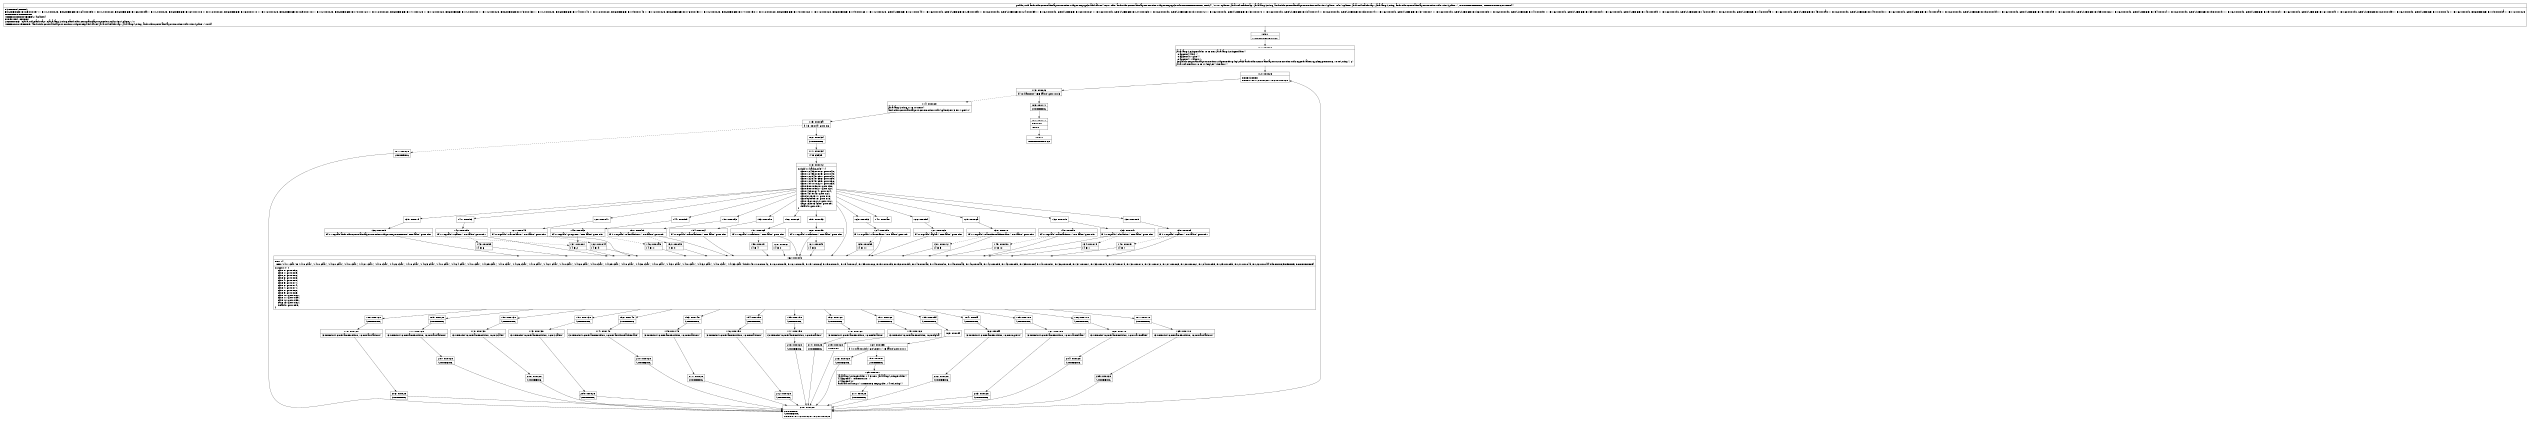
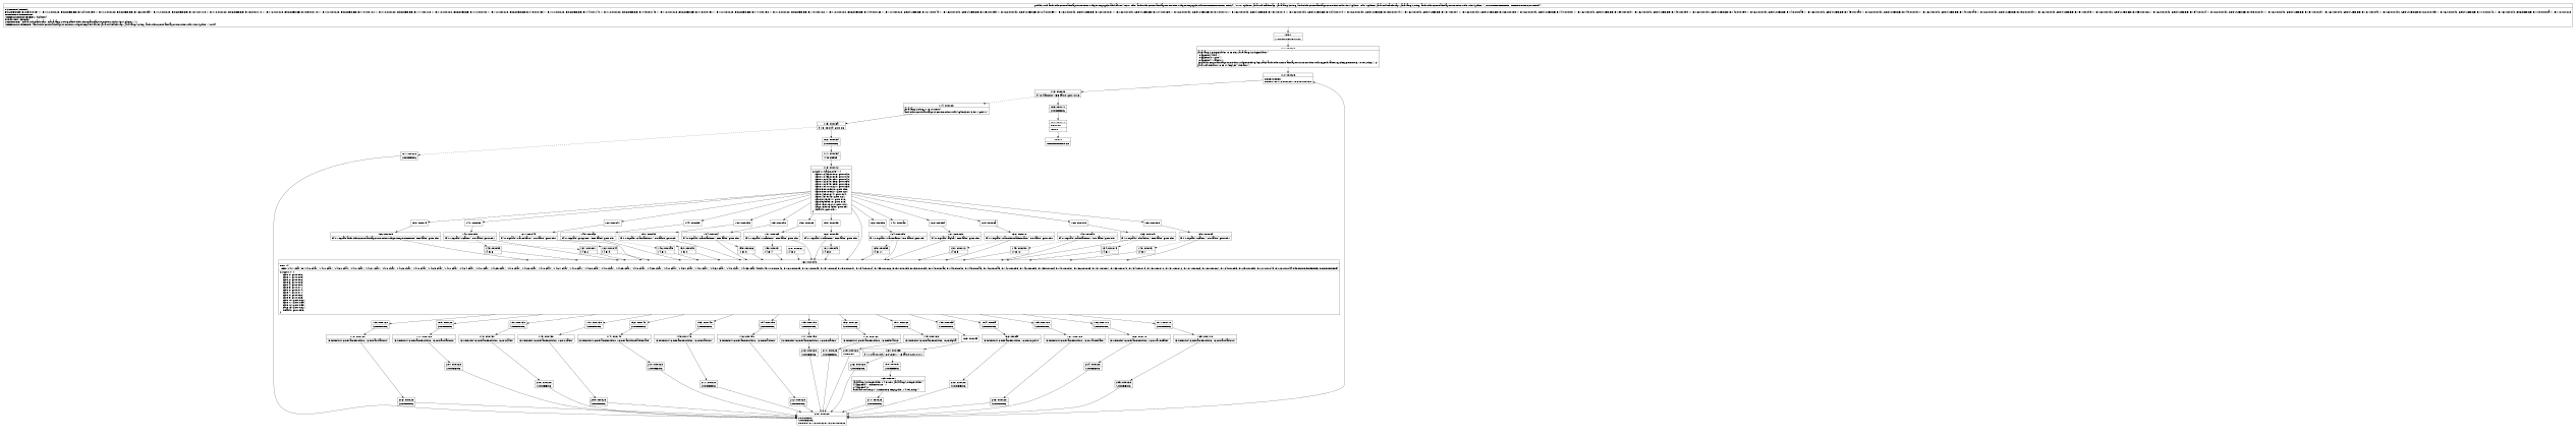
  digraph {
    node [shape=record]
    n1 [label="{109\:\ ?|MTH_ENTER_BLOCK\l}"]
    n2 [label="{111\:\ 0x0000|java.lang.StringBuilder r0 = new java.lang.StringBuilder()\lr0.append(\"add \")\lr0.append(r7.size())\lr0.append(\" values\")\landroidx.constraintlayout.motion.widget.Debug.logStack(androidx.constraintlayout.core.motion.utils.TypedValues.CycleType.NAME, r0.toString(), 2)\ljava.util.Iterator r0 = r7.keySet().iterator()\l}"]
    n3 [label="{112\:\ 0x0028|LOOP_START\lLOOP:0: B:112:0x0028\-\>B:200:0x0028\l}"]
    n4 [label="{113\:\ 0x002c|if (r0.hasNext() == false) goto L103\l}"]
    n5 [label="{114\:\ 0x002e|java.lang.String r1 = r0.next()\landroidx.constraintlayout.core.motion.utils.SplineSet r3 = r7.get(r1)\l}"]
    n6 [label="{183\:\ 0x0171|SYNTHETIC\l}"]
    n7 [label="{115\:\ 0x003a|if (r3 != null) goto L6\l}"]
    n8 [label="{181\:\ 0x0171|RETURN\l|return\l}"]
    n9 [label="{182\:\ 0x003d|SYNTHETIC\l}"]
    n10 [label="{201\:\ 0x0028|SYNTHETIC\l}"]
    n11 [label="{117\:\ 0x003d|r4 = 65535\l}"]
    n12 [label="{200\:\ 0x0028|LOOP_END\lSYNTHETIC\lLOOP:0: B:112:0x0028\-\>B:200:0x0028\l}"]
    n13 [label="{118\:\ 0x0042|switch(r1.hashCode()) \{\l    case \-1249320806: goto L48;\l    case \-1249320805: goto L45;\l    case \-1225497657: goto L42;\l    case \-1225497656: goto L39;\l    case \-1225497655: goto L36;\l    case \-1001078227: goto L33;\l    case \-908189618: goto L30;\l    case \-908189617: goto L27;\l    case \-40300674: goto L24;\l    case \-4379043: goto L21;\l    case 37232917: goto L18;\l    case 92909918: goto L15;\l    case 156108012: goto L12;\l    case 1530034690: goto L9;\l    default: goto L51;\l\}\l}"]
    n14 [label="{120\:\ 0x0047}"]
    n15 [label="{123\:\ 0x0053}"]
    n16 [label="{126\:\ 0x005f}"]
    n17 [label="{129\:\ 0x006a}"]
    n18 [label="{132\:\ 0x0075}"]
    n19 [label="{135\:\ 0x007f}"]
    n20 [label="{138\:\ 0x0089}"]
    n21 [label="{141\:\ 0x0093}"]
    n22 [label="{144\:\ 0x009d}"]
    n23 [label="{147\:\ 0x00a8}"]
    n24 [label="{150\:\ 0x00b3}"]
    n25 [label="{153\:\ 0x00be}"]
    n26 [label="{156\:\ 0x00c9}"]
    n27 [label="{159\:\ 0x00d3}"]
    n28 [label="{162\:\ 0x00dc|PHI: r4 \l  PHI: (r4v1 char) = (r4v0 char), (r4v0 char), (r4v20 char), (r4v0 char), (r4v21 char), (r4v0 char), (r4v22 char), (r4v0 char), (r4v23 char), (r4v0 char), (r4v24 char), (r4v0 char), (r4v25 char), (r4v0 char), (r4v26 char), (r4v0 char), (r4v27 char), (r4v0 char), (r4v28 char), (r4v0 char), (r4v29 char), (r4v0 char), (r4v30 char), (r4v0 char), (r4v31 char), (r4v0 char), (r4v32 char), (r4v0 char), (r4v33 char) binds: [B:118:0x0042, B:160:0x00d9, B:161:0x00db, B:157:0x00cf, B:158:0x00d1, B:154:0x00c4, B:155:0x00c6, B:151:0x00b9, B:152:0x00bb, B:148:0x00ae, B:149:0x00b0, B:145:0x00a3, B:146:0x00a5, B:142:0x0099, B:143:0x009b, B:139:0x008f, B:140:0x0091, B:136:0x0085, B:137:0x0087, B:133:0x007b, B:134:0x007d, B:130:0x0070, B:131:0x0072, B:127:0x0065, B:128:0x0067, B:124:0x0059, B:125:0x005b, B:121:0x004d, B:122:0x004f] A[DONT_GENERATE, DONT_INLINE]\l|switch(r4) \{\l    case 0: goto L92;\l    case 1: goto L89;\l    case 2: goto L86;\l    case 3: goto L83;\l    case 4: goto L80;\l    case 5: goto L77;\l    case 6: goto L74;\l    case 7: goto L71;\l    case 8: goto L68;\l    case 9: goto L65;\l    case 10: goto L62;\l    case 11: goto L59;\l    case 12: goto L59;\l    case 13: goto L52;\l    default: goto L95;\l\}\l}"]
    n29 [label="{121\:\ 0x004d|if (r1.equals(\"wavePhase\") == false) goto L51\l}"]
    n30 [label="{124\:\ 0x0059|if (r1.equals(\"waveOffset\") == false) goto L51\l}"]
    n31 [label="{127\:\ 0x0065|if (r1.equals(\"alpha\") == false) goto L51\l}"]
    n32 [label="{130\:\ 0x0070|if (r1.equals(\"transitionPathRotate\") == false) goto L51\l}"]
    n33 [label="{133\:\ 0x007b|if (r1.equals(\"elevation\") == false) goto L51\l}"]
    n34 [label="{136\:\ 0x0085|if (r1.equals(androidx.constraintlayout.motion.widget.Key.ROTATION) == false) goto L51\l}"]
    n35 [label="{139\:\ 0x008f|if (r1.equals(\"scaleY\") == false) goto L51\l}"]
    n36 [label="{142\:\ 0x0099|if (r1.equals(\"scaleX\") == false) goto L51\l}"]
    n37 [label="{145\:\ 0x00a3|if (r1.equals(\"progress\") == false) goto L51\l}"]
    n38 [label="{151\:\ 0x00b9|if (r1.equals(\"translationY\") == false) goto L51\l}"]
    n39 [label="{154\:\ 0x00c4|if (r1.equals(\"translationX\") == false) goto L51\l}"]
    n40 [label="{157\:\ 0x00cf|if (r1.equals(\"rotationY\") == false) goto L51\l}"]
    n41 [label="{160\:\ 0x00d9|if (r1.equals(\"rotationX\") == false) goto L51\l}"]
    n42 [label="{184\:\ 0x00ff|SYNTHETIC\l}"]
    n43 [label="{185\:\ 0x0108|SYNTHETIC\l}"]
    n44 [label="{186\:\ 0x0110|SYNTHETIC\l}"]
    n45 [label="{187\:\ 0x0118|SYNTHETIC\l}"]
    n46 [label="{188\:\ 0x0120|SYNTHETIC\l}"]
    n47 [label="{189\:\ 0x0128|SYNTHETIC\l}"]
    n48 [label="{190\:\ 0x0130|SYNTHETIC\l}"]
    n49 [label="{191\:\ 0x0138|SYNTHETIC\l}"]
    n50 [label="{192\:\ 0x0140|SYNTHETIC\l}"]
    n51 [label="{193\:\ 0x0148|SYNTHETIC\l}"]
    n52 [label="{194\:\ 0x0150|SYNTHETIC\l}"]
    n53 [label="{195\:\ 0x0158|SYNTHETIC\l}"]
    n54 [label="{196\:\ 0x0160|SYNTHETIC\l}"]
    n55 [label="{197\:\ 0x0168|SYNTHETIC\l}"]
    n56 [label="{199\:\ 0x00df|SYNTHETIC\l}"]
    n57 [label="{122\:\ 0x004f|r4 = 'f'\l}"]
    n58 [label="{125\:\ 0x005b|r4 = 11\l}"]
    n59 [label="{128\:\ 0x0067|r4 = 0\l}"]
    n60 [label="{131\:\ 0x0072|r4 = 5\l}"]
    n61 [label="{134\:\ 0x007d|r4 = 1\l}"]
    n62 [label="{137\:\ 0x0087|r4 = 2\l}"]
    n63 [label="{140\:\ 0x0091|r4 = 7\l}"]
    n64 [label="{143\:\ 0x009b|r4 = 6\l}"]
    n65 [label="{146\:\ 0x00a5|r4 = 'r'\l}"]
    n66 [label="{148\:\ 0x00ae|if (r1.equals(\"translationZ\") == false) goto L51\l}"]
    n67 [label="{149\:\ 0x00b0|r4 = 'n'\l}"]
    n68 [label="{152\:\ 0x00bb|r4 = 't'\l}"]
+   n69 [label="{155\:\ 0x00c6|r4 = 'b'\l}"]
    n70 [label="{158\:\ 0x00d1|r4 = 4\l}"]
    n71 [label="{161\:\ 0x00db|r4 = 3\l}"]
    n72 [label="{166\:\ 0x00ff|r3.setPoint(r6.mFramePosition, r6.mProgress)\l}"]
    n73 [label="{167\:\ 0x0108|r3.setPoint(r6.mFramePosition, r6.mWavePhase)\l}"]
    n74 [label="{168\:\ 0x0110|r3.setPoint(r6.mFramePosition, r6.mWaveOffset)\l}"]
    n75 [label="{169\:\ 0x0118|r3.setPoint(r6.mFramePosition, r6.mTranslationZ)\l}"]
    n76 [label="{170\:\ 0x0120|r3.setPoint(r6.mFramePosition, r6.mTranslationY)\l}"]
    n77 [label="{171\:\ 0x0128|r3.setPoint(r6.mFramePosition, r6.mTranslationX)\l}"]
    n78 [label="{172\:\ 0x0130|r3.setPoint(r6.mFramePosition, r6.mScaleY)\l}"]
    n79 [label="{173\:\ 0x0138|r3.setPoint(r6.mFramePosition, r6.mScaleX)\l}"]
    n80 [label="{174\:\ 0x0140|r3.setPoint(r6.mFramePosition, r6.mTransitionPathRotate)\l}"]
    n81 [label="{175\:\ 0x0148|r3.setPoint(r6.mFramePosition, r6.mRotationY)\l}"]
    n82 [label="{176\:\ 0x0150|r3.setPoint(r6.mFramePosition, r6.mRotationX)\l}"]
    n83 [label="{177\:\ 0x0158|r3.setPoint(r6.mFramePosition, r6.mRotation)\l}"]
    n84 [label="{178\:\ 0x0160|r3.setPoint(r6.mFramePosition, r6.mElevation)\l}"]
    n85 [label="{179\:\ 0x0168|r3.setPoint(r6.mFramePosition, r6.mAlpha)\l}"]
    n86 [label="{163\:\ 0x00df}"]
    n87 [label="{202\:\ 0x0028|SYNTHETIC\l}"]
    n88 [label="{203\:\ 0x0028|SYNTHETIC\l}"]
    n89 [label="{204\:\ 0x0028|SYNTHETIC\l}"]
    n90 [label="{205\:\ 0x0028|SYNTHETIC\l}"]
    n91 [label="{206\:\ 0x0028|SYNTHETIC\l}"]
    n92 [label="{207\:\ 0x0028|SYNTHETIC\l}"]
    n93 [label="{208\:\ 0x0028|SYNTHETIC\l}"]
    n94 [label="{209\:\ 0x0028|SYNTHETIC\l}"]
    n95 [label="{210\:\ 0x0028|SYNTHETIC\l}"]
    n96 [label="{211\:\ 0x0028|SYNTHETIC\l}"]
    n97 [label="{212\:\ 0x0028|SYNTHETIC\l}"]
    n98 [label="{213\:\ 0x0028|SYNTHETIC\l}"]
    n99 [label="{214\:\ 0x0028|SYNTHETIC\l}"]
    n100 [label="{215\:\ 0x0028|NEEDED\l}"]
    n101 [label="{164\:\ 0x00e5|if (r1.startsWith(\"CUSTOM\") != false) goto L101\l}"]
    n102 [label="{198\:\ 0x00e7|SYNTHETIC\l}"]
    n103 [label="{216\:\ 0x0028|SYNTHETIC\l}"]
    n104 [label="{165\:\ 0x00e7|java.lang.StringBuilder r4 = new java.lang.StringBuilder()\lr4.append(\"  UNKNOWN  \")\lr4.append(r1)\landroid.util.Log.v(\"WARNING KeyCycle\", r4.toString())\l}"]
    n105 [label="{217\:\ 0x0028|SYNTHETIC\l}"]
    n106 [label="{110\:\ ?|MTH_EXIT_BLOCK\l}"]
    n107 [label="{public void androidx.constraintlayout.motion.widget.KeyCycle.addValues((r6v0 'this' androidx.constraintlayout.motion.widget.KeyCycle A[IMMUTABLE_TYPE, THIS]), (r7v0 'splines' java.util.HashMap\<java.lang.String, androidx.constraintlayout.motion.utils.ViewSpline\> A[D('splines' java.util.HashMap\<java.lang.String, androidx.constraintlayout.motion.utils.ViewSpline\>), IMMUTABLE_TYPE, METHOD_ARGUMENT]))  | USE_LINES_HINTS\lBACK_EDGE: B:165:0x00e7 \-\> B:112:0x0028, BACK_EDGE: B:164:0x00e5 \-\> B:112:0x0028, BACK_EDGE: B:166:0x00ff \-\> B:112:0x0028, BACK_EDGE: B:167:0x0108 \-\> B:112:0x0028, BACK_EDGE: B:168:0x0110 \-\> B:112:0x0028, BACK_EDGE: B:169:0x0118 \-\> B:112:0x0028, BACK_EDGE: B:170:0x0120 \-\> B:112:0x0028, BACK_EDGE: B:171:0x0128 \-\> B:112:0x0028, BACK_EDGE: B:172:0x0130 \-\> B:112:0x0028, BACK_EDGE: B:173:0x0138 \-\> B:112:0x0028, BACK_EDGE: B:174:0x0140 \-\> B:112:0x0028, BACK_EDGE: B:175:0x0148 \-\> B:112:0x0028, BACK_EDGE: B:176:0x0150 \-\> B:112:0x0028, BACK_EDGE: B:177:0x0158 \-\> B:112:0x0028, BACK_EDGE: B:178:0x0160 \-\> B:112:0x0028, BACK_EDGE: B:179:0x0168 \-\> B:112:0x0028, CROSS_EDGE: B:121:0x004d \-\> B:162:0x00dc, CROSS_EDGE: B:125:0x005b \-\> B:162:0x00dc, CROSS_EDGE: B:124:0x0059 \-\> B:162:0x00dc, CROSS_EDGE: B:128:0x0067 \-\> B:162:0x00dc, CROSS_EDGE: B:127:0x0065 \-\> B:162:0x00dc, CROSS_EDGE: B:131:0x0072 \-\> B:162:0x00dc, CROSS_EDGE: B:130:0x0070 \-\> B:162:0x00dc, CROSS_EDGE: B:134:0x007d \-\> B:162:0x00dc, CROSS_EDGE: B:133:0x007b \-\> B:162:0x00dc, CROSS_EDGE: B:137:0x0087 \-\> B:162:0x00dc, CROSS_EDGE: B:136:0x0085 \-\> B:162:0x00dc, CROSS_EDGE: B:140:0x0091 \-\> B:162:0x00dc, CROSS_EDGE: B:139:0x008f \-\> B:162:0x00dc, CROSS_EDGE: B:143:0x009b \-\> B:162:0x00dc, CROSS_EDGE: B:142:0x0099 \-\> B:162:0x00dc, CROSS_EDGE: B:146:0x00a5 \-\> B:162:0x00dc, CROSS_EDGE: B:145:0x00a3 \-\> B:162:0x00dc, CROSS_EDGE: B:149:0x00b0 \-\> B:162:0x00dc, CROSS_EDGE: B:148:0x00ae \-\> B:162:0x00dc, CROSS_EDGE: B:152:0x00bb \-\> B:162:0x00dc, CROSS_EDGE: B:151:0x00b9 \-\> B:162:0x00dc, CROSS_EDGE: B:155:0x00c6 \-\> B:162:0x00dc, CROSS_EDGE: B:154:0x00c4 \-\> B:162:0x00dc, CROSS_EDGE: B:158:0x00d1 \-\> B:162:0x00dc, CROSS_EDGE: B:157:0x00cf \-\> B:162:0x00dc, CROSS_EDGE: B:161:0x00db \-\> B:162:0x00dc, CROSS_EDGE: B:160:0x00d9 \-\> B:162:0x00dc, CROSS_EDGE: B:118:0x0042 \-\> B:162:0x00dc, BACK_EDGE: B:115:0x003a \-\> B:112:0x0028\lINLINE_NOT_NEEDED\lMETHOD_PARAMETERS: [splines]\lTYPE_VARS: EMPTY\lSIGNATURE: (Ljava\/util\/HashMap\<Ljava\/lang\/String;Landroidx\/constraintlayout\/motion\/utils\/ViewSpline;\>;)V\lMETHOD_OVERRIDE: [androidx.constraintlayout.motion.widget.Key.addValues(java.util.HashMap\<java.lang.String, androidx.constraintlayout.motion.utils.ViewSpline\>):void]\l}"]
    n1 -> n2
    n2 -> n3
    n3 -> n4
    n4 -> n5 [style=dashed]
    n4 -> n6
    n5 -> n7
    n6 -> n8
    n7 -> n9
    n7 -> n10 [style=dashed]
    n8 -> n106
    n9 -> n11
    n10 -> n12
    n11 -> n13
    n12 -> n3
    n13 -> n14
    n13 -> n15
    n13 -> n16
    n13 -> n17
    n13 -> n18
    n13 -> n19
    n13 -> n20
    n13 -> n21
    n13 -> n22
    n13 -> n23
    n13 -> n24
    n13 -> n25
    n13 -> n26
    n13 -> n27
    n13 -> n28
    n14 -> n29
    n15 -> n30
    n16 -> n31
    n17 -> n32
    n18 -> n33
    n19 -> n34
    n20 -> n35
    n21 -> n36
    n22 -> n37
    n24 -> n38
    n25 -> n39
    n26 -> n40
    n27 -> n41
    n28 -> n42
    n28 -> n43
    n28 -> n44
    n28 -> n45
    n28 -> n46
    n28 -> n47
    n28 -> n48
    n28 -> n49
    n28 -> n50
    n28 -> n51
    n28 -> n52
    n28 -> n53
    n28 -> n54
    n28 -> n55
    n28 -> n56
    n29 -> n28
    n29 -> n57 [style=dashed]
    n30 -> n28
    n30 -> n58 [style=dashed]
    n31 -> n28
    n32 -> n28
    n32 -> n60 [style=dashed]
    n33 -> n28
    n33 -> n61 [style=dashed]
    n34 -> n28
    n34 -> n62 [style=dashed]
    n35 -> n28
    n35 -> n63 [style=dashed]
    n36 -> n28
    n36 -> n64 [style=dashed]
-   n37 -> n62
+   n37 -> n28
    n37 -> n65 [style=dashed]
    n38 -> n28
    n38 -> n68 [style=dashed]
    n39 -> n28
+   n39 -> n69 [style=dashed]
    n40 -> n28
    n40 -> n70 [style=dashed]
    n41 -> n28
    n41 -> n71 [style=dashed]
    n42 -> n72
    n43 -> n73
    n44 -> n74
    n45 -> n75
    n46 -> n76
    n47 -> n77
    n48 -> n78
    n49 -> n79
    n50 -> n80
    n51 -> n81
    n52 -> n82
    n53 -> n83
    n54 -> n84
    n55 -> n85
    n56 -> n86
    n57 -> n28
    n58 -> n28
    n59 -> n28
    n60 -> n28
    n61 -> n28
    n62 -> n28
    n63 -> n28
    n64 -> n28
    n65 -> n28
    n66 -> n28
    n66 -> n67 [style=dashed]
    n67 -> n28
    n68 -> n28
+   n69 -> n28
    n70 -> n28
    n71 -> n28
    n72 -> n87
    n73 -> n88
    n74 -> n89
    n75 -> n90
    n76 -> n91
    n77 -> n92
    n78 -> n93
    n79 -> n94
    n80 -> n95
    n81 -> n96
    n82 -> n97
    n83 -> n98
    n84 -> n99
    n85 -> n100
    n86 -> n101
    n87 -> n12
    n88 -> n12
    n89 -> n12
    n90 -> n12
    n91 -> n12
    n92 -> n12
    n93 -> n12
    n94 -> n12
    n95 -> n12
    n96 -> n12
    n97 -> n12
    n98 -> n12
    n99 -> n12
    n100 -> n12
    n101 -> n102 [style=dashed]
    n101 -> n103
    n102 -> n104
    n103 -> n12
    n104 -> n105
    n105 -> n12
    n107 -> n1
  }
